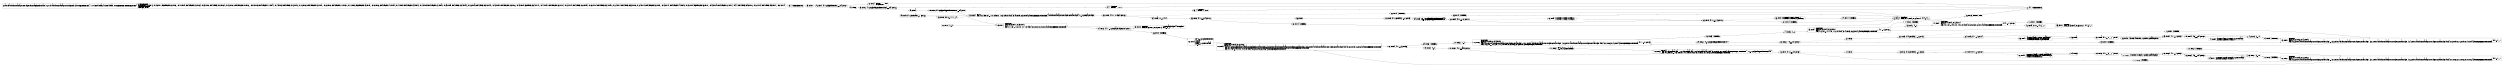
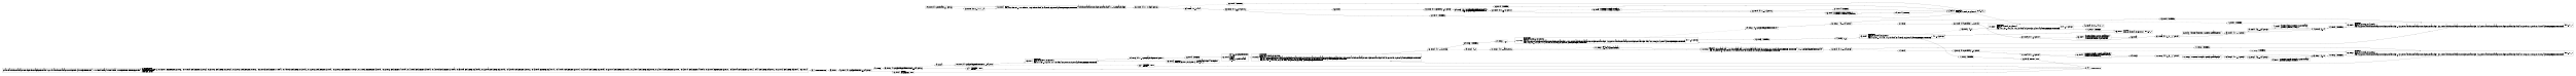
  digraph {
    rankdir=LR
    node [shape=record]
    n1 [label="{93\:\ ?|MTH_ENTER_BLOCK\l}"]
    n2 [label="{95\:\ 0x0000}"]
    n3 [label="{96\:\ 0x0004|if (r16.mAlignedDimensions == null) goto L87\l}"]
    n4 [label="{97\:\ 0x0006}"]
    n5 [label="{167\:\ 0x0124|RETURN\lORIG_RETURN\l|return\l}"]
    n6 [label="{98\:\ 0x0008|if (r16.mAlignedBiggestElementsInCols == null) goto L86\l}"]
    n7 [label="{94\:\ ?|MTH_EXIT_BLOCK\l}"]
    n8 [label="{99\:\ 0x000a}"]
    n9 [label="{184\:\ ?|SYNTHETIC\lRETURN\l|return\l}"]
    n10 [label="{100\:\ 0x000c|if (r16.mAlignedBiggestElementsInRows != null) goto L7\l}"]
    n11 [label="{185\:\ ?|SYNTHETIC\lRETURN\l|return\l}"]
    n12 [label="{103\:\ 0x0011|LOOP_START\lLOOP:0: B:103:0x0011\-\>B:105:0x0015\lPHI: r1 \l  PHI: (r1v4 'i' int) = (r1v3 'i' int), (r1v7 'i' int) binds: [B:102:0x0010, B:105:0x0015] A[DONT_GENERATE, DONT_INLINE]\l}"]
-   n13 [label="{102\:\ 0x0010|r1 = 0\l}"]
    n14 [label="{104\:\ 0x0013|if (r1 \>= r16.mDisplayedWidgetsCount) goto L11\l}"]
    n15 [label="{105\:\ 0x0015|LOOP_END\lLOOP:0: B:103:0x0011\-\>B:105:0x0015\l|r16.mDisplayedWidgets[r1].resetAnchors()\lint r1 = r1 + 1\l}"]
    n16 [label="{168\:\ 0x001f|SYNTHETIC\l}"]
    n17 [label="{106\:\ 0x001f|int[] r1 = r16.mAlignedDimensions\lr3 = r1[0]\lr1 = r1[1]\lr5 = null\lfloat r6 = r16.mHorizontalBias\lr7 = 0\l}"]
    n18 [label="{107\:\ 0x002b|LOOP_START\lLOOP:1: B:107:0x002b\-\>B:126:0x0082\lPHI: r5 r6 r7 \l  PHI: (r5v1 'previous' androidx.constraintlayout.core.widgets.ConstraintWidget) = (r5v0 'previous' androidx.constraintlayout.core.widgets.ConstraintWidget), (r5v5 'previous' androidx.constraintlayout.core.widgets.ConstraintWidget) binds: [B:106:0x001f, B:126:0x0082] A[DONT_GENERATE, DONT_INLINE]\l  PHI: (r6v1 'horizontalBias' float) = (r6v0 'horizontalBias' float), (r6v2 'horizontalBias' float) binds: [B:106:0x001f, B:126:0x0082] A[DONT_GENERATE, DONT_INLINE]\l  PHI: (r7v1 'i' int) = (r7v0 'i' int), (r7v8 'i' int) binds: [B:106:0x001f, B:126:0x0082] A[DONT_GENERATE, DONT_INLINE]\l}"]
    n19 [label="{108\:\ 0x002d|if (r7 \>= r3) goto L35\l}"]
    n20 [label="{109\:\ 0x002f|r9 = r7\l}"]
    n21 [label="{169\:\ 0x0085|SYNTHETIC\l}"]
    n22 [label="{110\:\ 0x0030|if (r17 == false) goto L18\l}"]
    n23 [label="{127\:\ 0x0085|r7 = 0\l}"]
    n24 [label="{111\:\ 0x0032|int r9 = (r3 \- r7) + (\-1)\lr6 = 1.0f \- r16.mHorizontalBias\l}"]
    n25 [label="{112\:\ 0x003c|PHI: r6 r9 \l  PHI: (r6v2 'horizontalBias' float) = (r6v1 'horizontalBias' float), (r6v3 'horizontalBias' float) binds: [B:110:0x0030, B:111:0x0032] A[DONT_GENERATE, DONT_INLINE]\l  PHI: (r9v6 'index' int) = (r9v5 'index' int), (r9v7 'index' int) binds: [B:110:0x0030, B:111:0x0032] A[DONT_GENERATE, DONT_INLINE]\l|r10 = r16.mAlignedBiggestElementsInCols[r9]\l}"]
    n26 [label="{113\:\ 0x0040|if (r10 == null) goto L34\l}"]
    n27 [label="{114\:\ 0x0042}"]
    n28 [label="{171\:\ 0x0082|SYNTHETIC\l}"]
    n29 [label="{115\:\ 0x0046|if (r10.getVisibility() != 8) goto L22\l}"]
    n30 [label="{126\:\ 0x0082|LOOP_END\lLOOP:1: B:107:0x002b\-\>B:126:0x0082\lPHI: r5 \l  PHI: (r5v5 'previous' androidx.constraintlayout.core.widgets.ConstraintWidget) = (r5v1 'previous' androidx.constraintlayout.core.widgets.ConstraintWidget), (r5v1 'previous' androidx.constraintlayout.core.widgets.ConstraintWidget), (r5v6 'previous' androidx.constraintlayout.core.widgets.ConstraintWidget) binds: [B:171:0x0082, B:172:0x0082, B:170:0x0082] A[DONT_GENERATE, DONT_INLINE]\l|int r7 = r7 + 1\l}"]
    n31 [label="{117\:\ 0x0049|if (r7 != 0) goto L24\l}"]
    n32 [label="{172\:\ 0x0082|SYNTHETIC\l}"]
    n33 [label="{118\:\ 0x004b|r10.connect(r10.mLeft, r16.mLeft, getPaddingLeft())\lr10.setHorizontalChainStyle(r16.mHorizontalStyle)\lr10.setHorizontalBiasPercent(r6)\l}"]
    n34 [label="{119\:\ 0x005e}"]
    n35 [label="{120\:\ 0x0060|if (r7 != (r3 + (\-1))) goto L27\l}"]
    n36 [label="{121\:\ 0x0062|r10.connect(r10.mRight, r16.mRight, getPaddingRight())\l}"]
    n37 [label="{122\:\ 0x006d|if (r7 \<= 0) goto L30\l}"]
    n38 [label="{123\:\ 0x006f|if (r5 == null) goto L30\l}"]
    n39 [label="{125\:\ 0x0081|r5 = r10\l}"]
    n40 [label="{124\:\ 0x0071|r10.connect(r10.mLeft, r5.mRight, r16.mHorizontalGap)\lr5.connect(r5.mRight, r10.mLeft, 0)\l}"]
    n41 [label="{170\:\ 0x0082|SYNTHETIC\l}"]
    n42 [label="{128\:\ 0x0086|LOOP_START\lLOOP:2: B:128:0x0086\-\>B:143:0x00d0\lPHI: r5 r7 \l  PHI: (r5v2 'previous' androidx.constraintlayout.core.widgets.ConstraintWidget) = (r5v1 'previous' androidx.constraintlayout.core.widgets.ConstraintWidget), (r5v3 'previous' androidx.constraintlayout.core.widgets.ConstraintWidget) binds: [B:127:0x0085, B:143:0x00d0] A[DONT_GENERATE, DONT_INLINE]\l  PHI: (r7v3 'j' int) = (r7v2 'j' int), (r7v7 'j' int) binds: [B:127:0x0085, B:143:0x00d0] A[DONT_GENERATE, DONT_INLINE]\l|if (r7 \>= r1) goto L55\l}"]
    n43 [label="{129\:\ 0x0088|r9 = r16.mAlignedBiggestElementsInRows[r7]\l}"]
    n44 [label="{173\:\ 0x00d3|SYNTHETIC\l}"]
    n45 [label="{130\:\ 0x008c|if (r9 == null) goto L54\l}"]
    n46 [label="{144\:\ 0x00d3|r7 = 0\l}"]
    n47 [label="{131\:\ 0x008e}"]
    n48 [label="{175\:\ 0x00d0|SYNTHETIC\l}"]
    n49 [label="{132\:\ 0x0092|if (r9.getVisibility() != 8) goto L42\l}"]
    n50 [label="{143\:\ 0x00d0|LOOP_END\lLOOP:2: B:128:0x0086\-\>B:143:0x00d0\lPHI: r5 \l  PHI: (r5v3 'previous' androidx.constraintlayout.core.widgets.ConstraintWidget) = (r5v2 'previous' androidx.constraintlayout.core.widgets.ConstraintWidget), (r5v2 'previous' androidx.constraintlayout.core.widgets.ConstraintWidget), (r5v4 'previous' androidx.constraintlayout.core.widgets.ConstraintWidget) binds: [B:175:0x00d0, B:176:0x00d0, B:174:0x00d0] A[DONT_GENERATE, DONT_INLINE]\l|int r7 = r7 + 1\l}"]
    n51 [label="{134\:\ 0x0095|if (r7 != 0) goto L44\l}"]
    n52 [label="{176\:\ 0x00d0|SYNTHETIC\l}"]
    n53 [label="{135\:\ 0x0097|r9.connect(r9.mTop, r16.mTop, getPaddingTop())\lr9.setVerticalChainStyle(r16.mVerticalStyle)\lr9.setVerticalBiasPercent(r16.mVerticalBias)\l}"]
    n54 [label="{136\:\ 0x00ac}"]
    n55 [label="{137\:\ 0x00ae|if (r7 != (r1 + (\-1))) goto L47\l}"]
    n56 [label="{138\:\ 0x00b0|r9.connect(r9.mBottom, r16.mBottom, getPaddingBottom())\l}"]
    n57 [label="{139\:\ 0x00bb|if (r7 \<= 0) goto L50\l}"]
    n58 [label="{140\:\ 0x00bd|if (r5 == null) goto L50\l}"]
    n59 [label="{142\:\ 0x00cf|r5 = r9\l}"]
    n60 [label="{141\:\ 0x00bf|r9.connect(r9.mTop, r5.mBottom, r16.mVerticalGap)\lr5.connect(r5.mBottom, r9.mTop, 0)\l}"]
    n61 [label="{174\:\ 0x00d0|SYNTHETIC\l}"]
    n62 [label="{145\:\ 0x00d4|LOOP_START\lLOOP:3: B:145:0x00d4\-\>B:165:0x0120\lPHI: r7 \l  PHI: (r7v5 'i' int) = (r7v4 'i' int), (r7v6 'i' int) binds: [B:144:0x00d3, B:165:0x0120] A[DONT_GENERATE, DONT_INLINE]\l|if (r7 \>= r3) goto L82\l}"]
    n63 [label="{146\:\ 0x00d6|r9 = 0\l}"]
    n64 [label="{177\:\ 0x0123|SYNTHETIC\l}"]
    n65 [label="{147\:\ 0x00d7|LOOP_START\lLOOP:4: B:147:0x00d7\-\>B:164:0x011d\lPHI: r9 \l  PHI: (r9v1 'j' int) = (r9v0 'j' int), (r9v2 'j' int) binds: [B:146:0x00d6, B:164:0x011d] A[DONT_GENERATE, DONT_INLINE]\l|if (r9 \>= r1) goto L80\l}"]
    n66 [label="{166\:\ 0x0123|RETURN\l|return\l}"]
    n67 [label="{148\:\ 0x00d9|int r10 = (r9 * r3) + r7\l}"]
    n68 [label="{178\:\ 0x0120|SYNTHETIC\l}"]
    n69 [label="{165\:\ 0x0120|LOOP_END\lLOOP:3: B:145:0x00d4\-\>B:165:0x0120\l|int r7 = r7 + 1\l}"]
    n70 [label="{149\:\ 0x00de|if (r16.mOrientation != 1) goto L63\l}"]
    n71 [label="{150\:\ 0x00e0|int r10 = (r7 * r1) + r9\l}"]
    n72 [label="{151\:\ 0x00e4|PHI: r10 \l  PHI: (r10v2 'index' int) = (r10v1 'index' int), (r10v3 'index' int) binds: [B:149:0x00de, B:150:0x00e0] A[DONT_GENERATE, DONT_INLINE]\l|androidx.constraintlayout.core.widgets.ConstraintWidget[] r11 = r16.mDisplayedWidgets\l}"]
    n73 [label="{152\:\ 0x00e7|if (r10 \< r11.length) goto L65\l}"]
    n74 [label="{154\:\ 0x00ea|r11 = r11[r10]\l}"]
    n75 [label="{182\:\ 0x011d|SYNTHETIC\l}"]
    n76 [label="{155\:\ 0x00ec|if (r11 == null) goto L78\l}"]
    n77 [label="{164\:\ 0x011d|LOOP_END\lLOOP:4: B:147:0x00d7\-\>B:164:0x011d\l|int r9 = r9 + 1\l}"]
    n78 [label="{156\:\ 0x00ee}"]
    n79 [label="{180\:\ 0x011d|SYNTHETIC\l}"]
    n80 [label="{157\:\ 0x00f2|if (r11.getVisibility() != 8) goto L69\l}"]
    n81 [label="{159\:\ 0x00f5|r12 = r16.mAlignedBiggestElementsInCols[r7]\lr13 = r16.mAlignedBiggestElementsInRows[r9]\l}"]
    n82 [label="{183\:\ 0x011d|SYNTHETIC\l}"]
    n83 [label="{160\:\ 0x00fd|if (r11 == r12) goto L72\l}"]
    n84 [label="{161\:\ 0x00ff|r11.connect(r11.mLeft, r12.mLeft, 0)\lr11.connect(r11.mRight, r12.mRight, 0)\l}"]
    n85 [label="{162\:\ 0x010d|if (r11 == r13) goto L76\l}"]
    n86 [label="{163\:\ 0x010f|r11.connect(r11.mTop, r13.mTop, 0)\lr11.connect(r11.mBottom, r13.mBottom, 0)\l}"]
    n87 [label="{181\:\ 0x011d|SYNTHETIC\l}"]
    n88 [label="{179\:\ 0x011d|SYNTHETIC\l}"]
    n89 [label="{private void androidx.constraintlayout.core.widgets.Flow.createAlignedConstraints((r16v0 'this' androidx.constraintlayout.core.widgets.Flow A[IMMUTABLE_TYPE, THIS]), (r17v0 'isInRtl' boolean A[D('isInRtl' boolean), IMMUTABLE_TYPE, METHOD_ARGUMENT]))  | USE_LINES_HINTS\lBACK_EDGE: B:105:0x0015 \-\> B:103:0x0011, BACK_EDGE: B:126:0x0082 \-\> B:107:0x002b, CROSS_EDGE: B:123:0x006f \-\> B:125:0x0081, CROSS_EDGE: B:122:0x006d \-\> B:125:0x0081, CROSS_EDGE: B:120:0x0060 \-\> B:122:0x006d, CROSS_EDGE: B:117:0x0049 \-\> B:119:0x005e, CROSS_EDGE: B:115:0x0046 \-\> B:126:0x0082, CROSS_EDGE: B:113:0x0040 \-\> B:126:0x0082, CROSS_EDGE: B:110:0x0030 \-\> B:112:0x003c, BACK_EDGE: B:143:0x00d0 \-\> B:128:0x0086, CROSS_EDGE: B:140:0x00bd \-\> B:142:0x00cf, CROSS_EDGE: B:139:0x00bb \-\> B:142:0x00cf, CROSS_EDGE: B:137:0x00ae \-\> B:139:0x00bb, CROSS_EDGE: B:134:0x0095 \-\> B:136:0x00ac, CROSS_EDGE: B:132:0x0092 \-\> B:143:0x00d0, CROSS_EDGE: B:130:0x008c \-\> B:143:0x00d0, BACK_EDGE: B:164:0x011d \-\> B:147:0x00d7, CROSS_EDGE: B:162:0x010d \-\> B:164:0x011d, CROSS_EDGE: B:160:0x00fd \-\> B:162:0x010d, CROSS_EDGE: B:157:0x00f2 \-\> B:164:0x011d, CROSS_EDGE: B:155:0x00ec \-\> B:164:0x011d, CROSS_EDGE: B:152:0x00e7 \-\> B:164:0x011d, CROSS_EDGE: B:149:0x00de \-\> B:151:0x00e4, BACK_EDGE: B:165:0x0120 \-\> B:145:0x00d4, CROSS_EDGE: B:167:0x0124 \-\> B:94:?, CROSS_EDGE: B:98:0x0008 \-\> B:167:0x0124, CROSS_EDGE: B:96:0x0004 \-\> B:167:0x0124\lINLINE_NOT_NEEDED\lTYPE_VARS: EMPTY\l}"]
    n1 -> n2
    n2 -> n3
    n3 -> n4 [style=dashed]
    n3 -> n5
    n4 -> n6
    n5 -> n7
    n6 -> n8 [style=dashed]
    n6 -> n9
    n8 -> n10
    n9 -> n7
    n10 -> n11 [style=dashed]
    n10 -> n12
    n11 -> n7
    n12 -> n14
-   n13 -> n12
    n14 -> n15 [style=dashed]
    n14 -> n16
    n15 -> n12
    n16 -> n17
    n17 -> n18
    n18 -> n19
    n19 -> n20 [style=dashed]
    n19 -> n21
    n20 -> n22
    n21 -> n23
    n22 -> n24 [style=dashed]
    n22 -> n25
    n23 -> n42
    n24 -> n25
    n25 -> n26
    n26 -> n27 [style=dashed]
    n26 -> n28
    n27 -> n29
    n28 -> n30
    n29 -> n31
    n29 -> n32 [style=dashed]
    n30 -> n18
    n31 -> n33 [style=dashed]
    n31 -> n34
    n32 -> n30
    n33 -> n34
    n34 -> n35
    n35 -> n36 [style=dashed]
    n35 -> n37
    n36 -> n37
    n37 -> n38 [style=dashed]
    n37 -> n39
    n38 -> n39
    n38 -> n40 [style=dashed]
    n39 -> n41
    n40 -> n39
    n41 -> n30
    n42 -> n43 [style=dashed]
    n42 -> n44
    n43 -> n45
    n44 -> n46
    n45 -> n47 [style=dashed]
    n45 -> n48
    n46 -> n62
    n47 -> n49
    n48 -> n50
    n49 -> n51
    n49 -> n52 [style=dashed]
    n50 -> n42
    n51 -> n53 [style=dashed]
    n51 -> n54
    n52 -> n50
    n53 -> n54
    n54 -> n55
    n55 -> n56 [style=dashed]
    n55 -> n57
    n56 -> n57
    n57 -> n58 [style=dashed]
    n57 -> n59
    n58 -> n59
    n58 -> n60 [style=dashed]
    n59 -> n61
    n60 -> n59
    n61 -> n50
    n62 -> n63 [style=dashed]
    n62 -> n64
    n63 -> n65
    n64 -> n66
    n65 -> n67 [style=dashed]
    n65 -> n68
    n66 -> n7
    n68 -> n69
    n69 -> n62
    n70 -> n71 [style=dashed]
    n70 -> n72
    n71 -> n72
    n72 -> n73
    n73 -> n74
    n73 -> n75 [style=dashed]
    n74 -> n76
    n75 -> n77
    n76 -> n78 [style=dashed]
    n76 -> n79
    n77 -> n65
    n78 -> n80
    n79 -> n77
    n80 -> n81
    n80 -> n82 [style=dashed]
    n81 -> n83
    n82 -> n77
    n83 -> n84 [style=dashed]
    n83 -> n85
    n84 -> n85
    n85 -> n86 [style=dashed]
    n85 -> n87
    n86 -> n88
    n87 -> n77
    n88 -> n77
    n89 -> n1
  }
